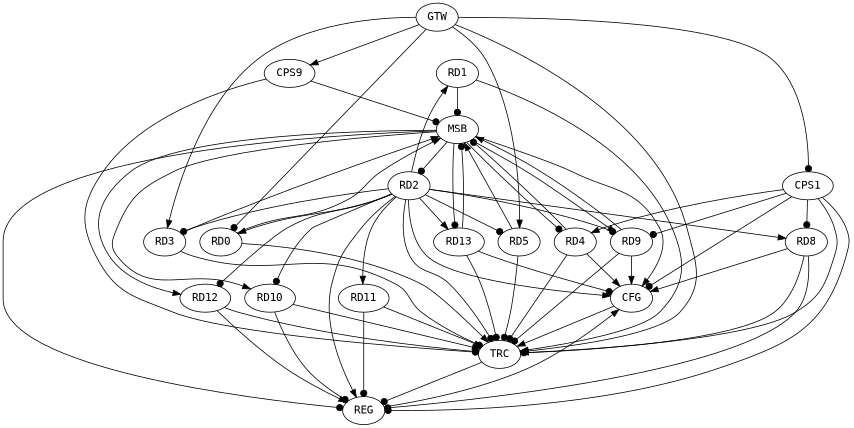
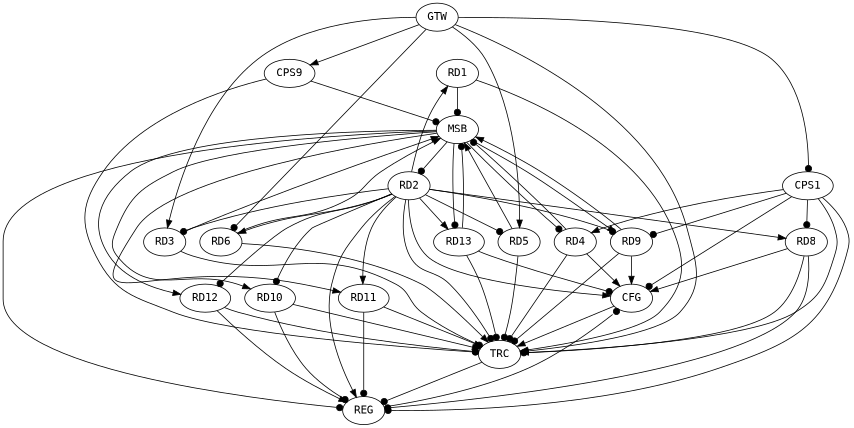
  strict digraph {
    fontname="DejaVu Sans Mono"
    node [fontname="DejaVu Sans Mono"]
    edge [arrowhead=dot fontname="DejaVu Sans Mono"]
    n1 [label=RD1]
    n2 [label=MSB]
    n3 [label=TRC]
    n4 [label=RD2]
    n5 [label=RD9]
    n6 [label=RD10]
    n7 [label=RD11]
    n8 [label=RD12]
    n9 [label=RD13]
    n10 [label=REG]
    n11 [label=RD4]
    n12 [label=RD3]
    n13 [label=RD5]
-   n14 [label=RD0]
+   n14 [label=RD6]
    n15 [label=RD8]
    n16 [label=CFG]
    n17 [label=CPS1]
    n18 [label=CPS9]
    n19 [label=GTW]
    n1 -> n2
    n1 -> n3 [arrowhead=normal]
    n2 -> n4
    n2 -> n5 [arrowhead=normal]
    n2 -> n6 [arrowhead=normal]
-   n2 -> n16 [arrowhead=normal]
+   n2 -> n7 [arrowhead=normal]
    n2 -> n8 [arrowhead=normal]
    n2 -> n9
    n2 -> n10
    n2 -> n11
    n3 -> n10
    n4 -> n1 [arrowhead=normal]
    n4 -> n3
    n4 -> n5
    n4 -> n6
    n4 -> n7 [arrowhead=normal]
    n4 -> n8
    n4 -> n9 [arrowhead=normal]
    n4 -> n10 [arrowhead=normal]
    n4 -> n12
    n4 -> n13
    n4 -> n14 [arrowhead=normal]
    n4 -> n15 [arrowhead=normal]
    n4 -> n16 [arrowhead=normal]
    n5 -> n2 [arrowhead=normal]
    n5 -> n3
    n5 -> n16 [arrowhead=normal]
    n6 -> n3 [arrowhead=normal]
    n6 -> n10
    n7 -> n3 [arrowhead=normal]
    n7 -> n10
    n8 -> n3
    n8 -> n10 [arrowhead=normal]
    n9 -> n2
    n9 -> n3
    n9 -> n16
-   n10 -> n16 [arrowhead=normal]
+   n10 -> n16
    n11 -> n2
    n11 -> n3
    n11 -> n16 [arrowhead=normal]
    n12 -> n2 [arrowhead=normal]
    n12 -> n3
    n13 -> n2 [arrowhead=normal]
    n13 -> n3
    n14 -> n2 [arrowhead=normal]
    n14 -> n3 [arrowhead=normal]
    n15 -> n3
    n15 -> n10
    n15 -> n16 [arrowhead=normal]
    n16 -> n3 [arrowhead=normal]
    n17 -> n3 [arrowhead=normal]
    n17 -> n5
    n17 -> n10
    n17 -> n11 [arrowhead=normal]
    n17 -> n15
    n17 -> n16
    n18 -> n2
    n18 -> n3
    n19 -> n3 [arrowhead=normal]
    n19 -> n12 [arrowhead=normal]
    n19 -> n13 [arrowhead=normal]
    n19 -> n14
    n19 -> n17
    n19 -> n18 [arrowhead=normal]
  }
